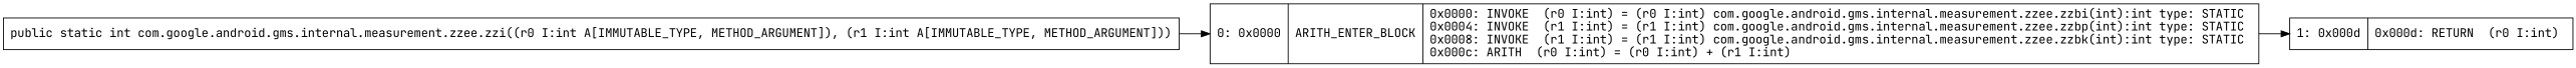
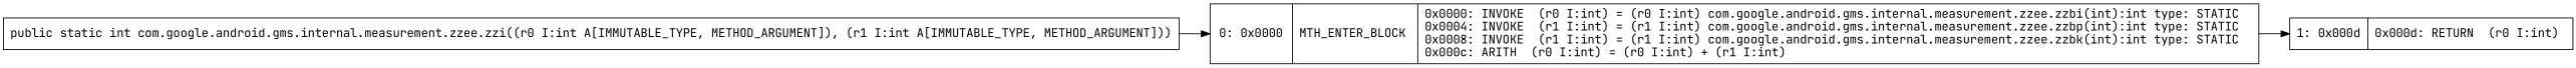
  digraph {
    rankdir=LR
    fontname="JetBrains Mono"
    node [shape=record fontname="JetBrains Mono"]
    edge [fontname="JetBrains Mono"]
-   n1 [label="{0\:\ 0x0000|ARITH_ENTER_BLOCK\l|0x0000: INVOKE  (r0 I:int) = (r0 I:int) com.google.android.gms.internal.measurement.zzee.zzbi(int):int type: STATIC \l0x0004: INVOKE  (r1 I:int) = (r1 I:int) com.google.android.gms.internal.measurement.zzee.zzbp(int):int type: STATIC \l0x0008: INVOKE  (r1 I:int) = (r1 I:int) com.google.android.gms.internal.measurement.zzee.zzbk(int):int type: STATIC \l0x000c: ARITH  (r0 I:int) = (r0 I:int) + (r1 I:int) \l}"]
+   n1 [label="{0\:\ 0x0000|MTH_ENTER_BLOCK\l|0x0000: INVOKE  (r0 I:int) = (r0 I:int) com.google.android.gms.internal.measurement.zzee.zzbi(int):int type: STATIC \l0x0004: INVOKE  (r1 I:int) = (r1 I:int) com.google.android.gms.internal.measurement.zzee.zzbp(int):int type: STATIC \l0x0008: INVOKE  (r1 I:int) = (r1 I:int) com.google.android.gms.internal.measurement.zzee.zzbk(int):int type: STATIC \l0x000c: ARITH  (r0 I:int) = (r0 I:int) + (r1 I:int) \l}"]
    n2 [label="{1\:\ 0x000d|0x000d: RETURN  (r0 I:int) \l}"]
    n3 [label="{public static int com.google.android.gms.internal.measurement.zzee.zzi((r0 I:int A[IMMUTABLE_TYPE, METHOD_ARGUMENT]), (r1 I:int A[IMMUTABLE_TYPE, METHOD_ARGUMENT])) }"]
    n1 -> n2
    n3 -> n1
  }
